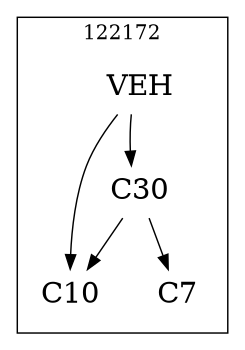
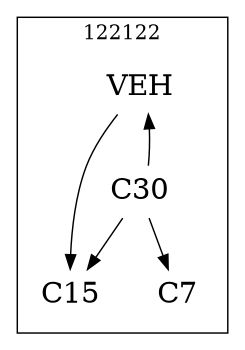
  strict digraph {
    node [color=black fontsize=20 shape=plaintext]
    n1 [label=VEH]
    n2 [color=blue label=C7]
-   n3 [color=gray40 label=C10]
+   n3 [color=gray40 label=C15]
    n4 [label=C30]
    subgraph cluster_1 {
-     label=122172
+     label=122122
      labeldoc=t
      n1
      n2
      n3
      n4
    }
    n1 -> n3
-   n1 -> n4
+   n4 -> n1
    n4 -> n2
    n4 -> n3
  }
